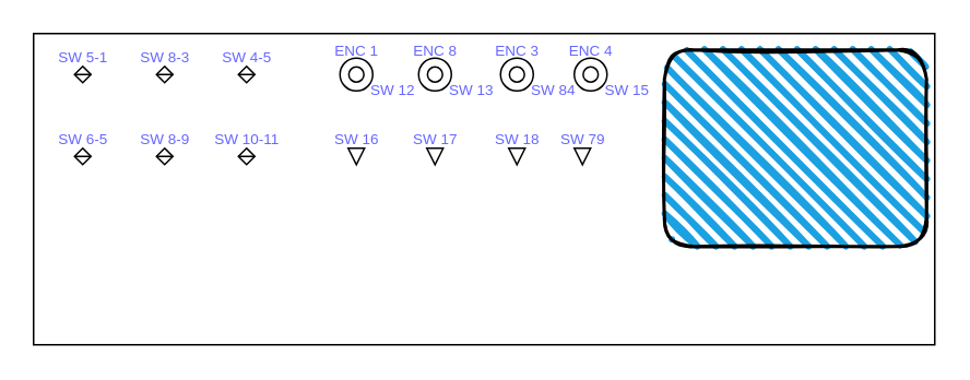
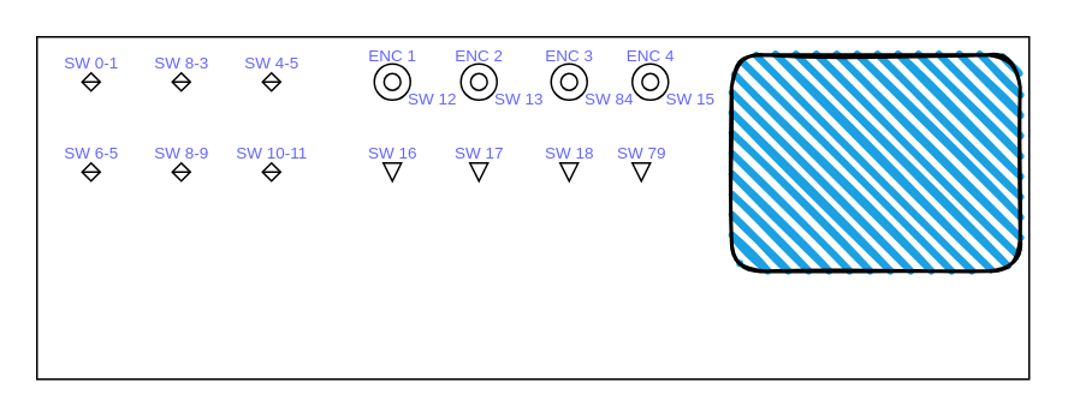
  <mxCell id="0" />
  <mxCell id="1" parent="0" />
  <mxCell id="2" value="" style="rounded=0;whiteSpace=wrap;html=1;" parent="1" vertex="1"><mxGeometry x="20" y="20" width="550" height="190" as="geometry" /></mxCell>
  <mxCell id="3" value="" style="rounded=1;whiteSpace=wrap;html=1;strokeWidth=2;fillWeight=4;hachureGap=8;hachureAngle=45;fillColor=#1ba1e2;sketch=1;" parent="1" vertex="1"><mxGeometry x="405" y="30" width="160" height="120" as="geometry" /></mxCell>
  <mxCell id="4" value="" style="shape=sortShape;perimeter=rhombusPerimeter;whiteSpace=wrap;html=1;" parent="1" vertex="1"><mxGeometry x="45" y="40" width="10" height="10" as="geometry" /></mxCell>
- <mxCell id="5" value="SW 5-1" style="text;html=1;strokeColor=none;fillColor=none;align=center;verticalAlign=middle;whiteSpace=wrap;rounded=0;fontSize=9;fontColor=#6666FF;" parent="1" vertex="1"><mxGeometry x="32.5" y="30" width="35" height="10" as="geometry" /></mxCell>
+ <mxCell id="5" value="SW 0-1" style="text;html=1;strokeColor=none;fillColor=none;align=center;verticalAlign=middle;whiteSpace=wrap;rounded=0;fontSize=9;fontColor=#6666FF;" parent="1" vertex="1"><mxGeometry x="32.5" y="30" width="35" height="10" as="geometry" /></mxCell>
  <mxCell id="6" value="" style="shape=sortShape;perimeter=rhombusPerimeter;whiteSpace=wrap;html=1;" parent="1" vertex="1"><mxGeometry x="95" y="40" width="10" height="10" as="geometry" /></mxCell>
  <mxCell id="7" value="" style="shape=sortShape;perimeter=rhombusPerimeter;whiteSpace=wrap;html=1;" parent="1" vertex="1"><mxGeometry x="145" y="40" width="10" height="10" as="geometry" /></mxCell>
  <mxCell id="8" value="SW 8-3" style="text;html=1;strokeColor=none;fillColor=none;align=center;verticalAlign=middle;whiteSpace=wrap;rounded=0;fontSize=9;fontColor=#6666FF;" parent="1" vertex="1"><mxGeometry x="82.5" y="30" width="35" height="10" as="geometry" /></mxCell>
  <mxCell id="9" value="" style="shape=sortShape;perimeter=rhombusPerimeter;whiteSpace=wrap;html=1;" parent="1" vertex="1"><mxGeometry x="45" y="90" width="10" height="10" as="geometry" /></mxCell>
  <mxCell id="10" value="" style="shape=sortShape;perimeter=rhombusPerimeter;whiteSpace=wrap;html=1;" parent="1" vertex="1"><mxGeometry x="95" y="90" width="10" height="10" as="geometry" /></mxCell>
  <mxCell id="11" value="" style="shape=sortShape;perimeter=rhombusPerimeter;whiteSpace=wrap;html=1;" parent="1" vertex="1"><mxGeometry x="145" y="90" width="10" height="10" as="geometry" /></mxCell>
  <mxCell id="12" value="SW 4-5" style="text;html=1;strokeColor=none;fillColor=none;align=center;verticalAlign=middle;whiteSpace=wrap;rounded=0;fontSize=9;fontColor=#6666FF;" parent="1" vertex="1"><mxGeometry x="132.5" y="30" width="35" height="10" as="geometry" /></mxCell>
  <mxCell id="13" value="SW 6-5" style="text;html=1;strokeColor=none;fillColor=none;align=center;verticalAlign=middle;whiteSpace=wrap;rounded=0;fontSize=9;fontColor=#6666FF;" parent="1" vertex="1"><mxGeometry x="32.5" y="80" width="35" height="10" as="geometry" /></mxCell>
  <mxCell id="14" value="SW 8-9" style="text;html=1;strokeColor=none;fillColor=none;align=center;verticalAlign=middle;whiteSpace=wrap;rounded=0;fontSize=9;fontColor=#6666FF;" parent="1" vertex="1"><mxGeometry x="77.5" y="80" width="45" height="10" as="geometry" /></mxCell>
  <mxCell id="15" value="SW 10-11" style="text;html=1;strokeColor=none;fillColor=none;align=center;verticalAlign=middle;whiteSpace=wrap;rounded=0;fontSize=9;fontColor=#6666FF;" parent="1" vertex="1"><mxGeometry x="127.5" y="80" width="45" height="10" as="geometry" /></mxCell>
  <mxCell id="16" value="" style="verticalLabelPosition=bottom;verticalAlign=top;html=1;shape=mxgraph.basic.donut;dx=5.4;fontSize=9;" parent="1" vertex="1"><mxGeometry x="207" y="35" width="20" height="20" as="geometry" /></mxCell>
  <mxCell id="17" value="" style="triangle;whiteSpace=wrap;html=1;fontSize=9;rotation=90;" parent="1" vertex="1"><mxGeometry x="212" y="90" width="10" height="10" as="geometry" /></mxCell>
  <mxCell id="18" value="" style="verticalLabelPosition=bottom;verticalAlign=top;html=1;shape=mxgraph.basic.donut;dx=5.4;fontSize=9;" parent="1" vertex="1"><mxGeometry x="255" y="35" width="20" height="20" as="geometry" /></mxCell>
  <mxCell id="19" value="" style="verticalLabelPosition=bottom;verticalAlign=top;html=1;shape=mxgraph.basic.donut;dx=5.4;fontSize=9;" parent="1" vertex="1"><mxGeometry x="305" y="35" width="20" height="20" as="geometry" /></mxCell>
  <mxCell id="20" value="" style="verticalLabelPosition=bottom;verticalAlign=top;html=1;shape=mxgraph.basic.donut;dx=5.4;fontSize=9;" parent="1" vertex="1"><mxGeometry x="350" y="35" width="20" height="20" as="geometry" /></mxCell>
  <mxCell id="21" value="" style="triangle;whiteSpace=wrap;html=1;fontSize=9;rotation=90;" parent="1" vertex="1"><mxGeometry x="260" y="90" width="10" height="10" as="geometry" /></mxCell>
  <mxCell id="22" value="" style="triangle;whiteSpace=wrap;html=1;fontSize=9;rotation=90;" parent="1" vertex="1"><mxGeometry x="310" y="90" width="10" height="10" as="geometry" /></mxCell>
  <mxCell id="23" value="" style="triangle;whiteSpace=wrap;html=1;fontSize=9;rotation=90;" parent="1" vertex="1"><mxGeometry x="350" y="90" width="10" height="10" as="geometry" /></mxCell>
  <mxCell id="24" value="SW 12" style="text;html=1;strokeColor=none;fillColor=none;align=center;verticalAlign=middle;whiteSpace=wrap;rounded=0;fontSize=9;fontColor=#6666FF;" parent="1" vertex="1"><mxGeometry x="222" y="50" width="35" height="10" as="geometry" /></mxCell>
  <mxCell id="25" value="ENC 1" style="text;html=1;strokeColor=none;fillColor=none;align=center;verticalAlign=middle;whiteSpace=wrap;rounded=0;fontSize=9;fontColor=#6666FF;" parent="1" vertex="1"><mxGeometry x="199.5" y="26" width="35" height="9" as="geometry" /></mxCell>
- <mxCell id="26" value="ENC 8" style="text;html=1;strokeColor=none;fillColor=none;align=center;verticalAlign=middle;whiteSpace=wrap;rounded=0;fontSize=9;fontColor=#6666FF;" parent="1" vertex="1"><mxGeometry x="247.5" y="26" width="35" height="9" as="geometry" /></mxCell>
+ <mxCell id="26" value="ENC 2" style="text;html=1;strokeColor=none;fillColor=none;align=center;verticalAlign=middle;whiteSpace=wrap;rounded=0;fontSize=9;fontColor=#6666FF;" parent="1" vertex="1"><mxGeometry x="247.5" y="26" width="35" height="9" as="geometry" /></mxCell>
  <mxCell id="27" value="ENC 3" style="text;html=1;strokeColor=none;fillColor=none;align=center;verticalAlign=middle;whiteSpace=wrap;rounded=0;fontSize=9;fontColor=#6666FF;" parent="1" vertex="1"><mxGeometry x="297.5" y="26" width="35" height="9" as="geometry" /></mxCell>
  <mxCell id="28" value="ENC 4" style="text;html=1;strokeColor=none;fillColor=none;align=center;verticalAlign=middle;whiteSpace=wrap;rounded=0;fontSize=9;fontColor=#6666FF;" parent="1" vertex="1"><mxGeometry x="342.5" y="26" width="35" height="9" as="geometry" /></mxCell>
  <mxCell id="29" value="SW 13" style="text;html=1;strokeColor=none;fillColor=none;align=center;verticalAlign=middle;whiteSpace=wrap;rounded=0;fontSize=9;fontColor=#6666FF;" parent="1" vertex="1"><mxGeometry x="270" y="50" width="35" height="10" as="geometry" /></mxCell>
  <mxCell id="30" value="SW 84" style="text;html=1;strokeColor=none;fillColor=none;align=center;verticalAlign=middle;whiteSpace=wrap;rounded=0;fontSize=9;fontColor=#6666FF;" parent="1" vertex="1"><mxGeometry x="320" y="50" width="35" height="10" as="geometry" /></mxCell>
  <mxCell id="31" value="SW 15" style="text;html=1;strokeColor=none;fillColor=none;align=center;verticalAlign=middle;whiteSpace=wrap;rounded=0;fontSize=9;fontColor=#6666FF;" parent="1" vertex="1"><mxGeometry x="365" y="50" width="35" height="10" as="geometry" /></mxCell>
  <mxCell id="32" value="SW 16" style="text;html=1;strokeColor=none;fillColor=none;align=center;verticalAlign=middle;whiteSpace=wrap;rounded=0;fontSize=9;fontColor=#6666FF;" parent="1" vertex="1"><mxGeometry x="199.5" y="80" width="35" height="10" as="geometry" /></mxCell>
  <mxCell id="33" value="SW 17" style="text;html=1;strokeColor=none;fillColor=none;align=center;verticalAlign=middle;whiteSpace=wrap;rounded=0;fontSize=9;fontColor=#6666FF;" parent="1" vertex="1"><mxGeometry x="247.5" y="80" width="35" height="10" as="geometry" /></mxCell>
  <mxCell id="34" value="SW 18" style="text;html=1;strokeColor=none;fillColor=none;align=center;verticalAlign=middle;whiteSpace=wrap;rounded=0;fontSize=9;fontColor=#6666FF;" parent="1" vertex="1"><mxGeometry x="297.5" y="80" width="35" height="10" as="geometry" /></mxCell>
  <mxCell id="35" value="SW 79" style="text;html=1;strokeColor=none;fillColor=none;align=center;verticalAlign=middle;whiteSpace=wrap;rounded=0;fontSize=9;fontColor=#6666FF;" parent="1" vertex="1"><mxGeometry x="337.5" y="80" width="35" height="10" as="geometry" /></mxCell>
